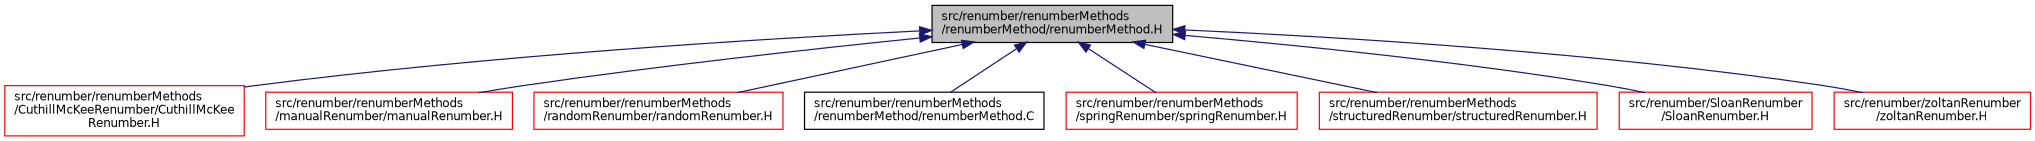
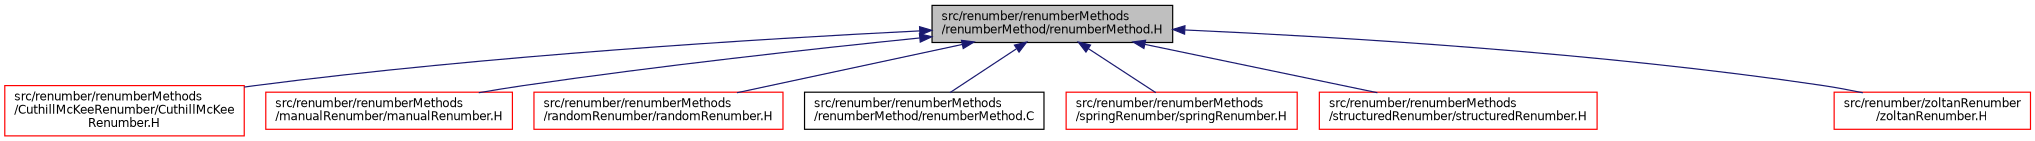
  digraph {
    node [color=red fontname=Helvetica fontsize=10 shape=record]
    edge [color=midnightblue dir=back fontname=Helvetica fontsize=10 labelfontname=Helvetica labelfontsize=10 style=solid]
    n1 [color=black fillcolor=grey75 fontcolor=black height=0.2 label="src/renumber/renumberMethods\l/renumberMethod/renumberMethod.H" style=filled width=0.4]
    n2 [height=0.2 label="src/renumber/renumberMethods\l/CuthillMcKeeRenumber/CuthillMcKee\lRenumber.H" width=0.4]
    n3 [height=0.2 label="src/renumber/renumberMethods\l/manualRenumber/manualRenumber.H" width=0.4]
    n4 [height=0.2 label="src/renumber/renumberMethods\l/randomRenumber/randomRenumber.H" width=0.4]
    n5 [color=black height=0.2 label="src/renumber/renumberMethods\l/renumberMethod/renumberMethod.C" width=0.4]
    n6 [height=0.2 label="src/renumber/renumberMethods\l/springRenumber/springRenumber.H" width=0.4]
    n7 [height=0.2 label="src/renumber/renumberMethods\l/structuredRenumber/structuredRenumber.H" width=0.4]
-   n8 [height=0.2 label="src/renumber/SloanRenumber\l/SloanRenumber.H" width=0.4]
    n9 [height=0.2 label="src/renumber/zoltanRenumber\l/zoltanRenumber.H" width=0.4]
    n1 -> n2
    n1 -> n3
    n1 -> n4
    n1 -> n5
    n1 -> n6
    n1 -> n7
-   n1 -> n8
    n1 -> n9
  }
